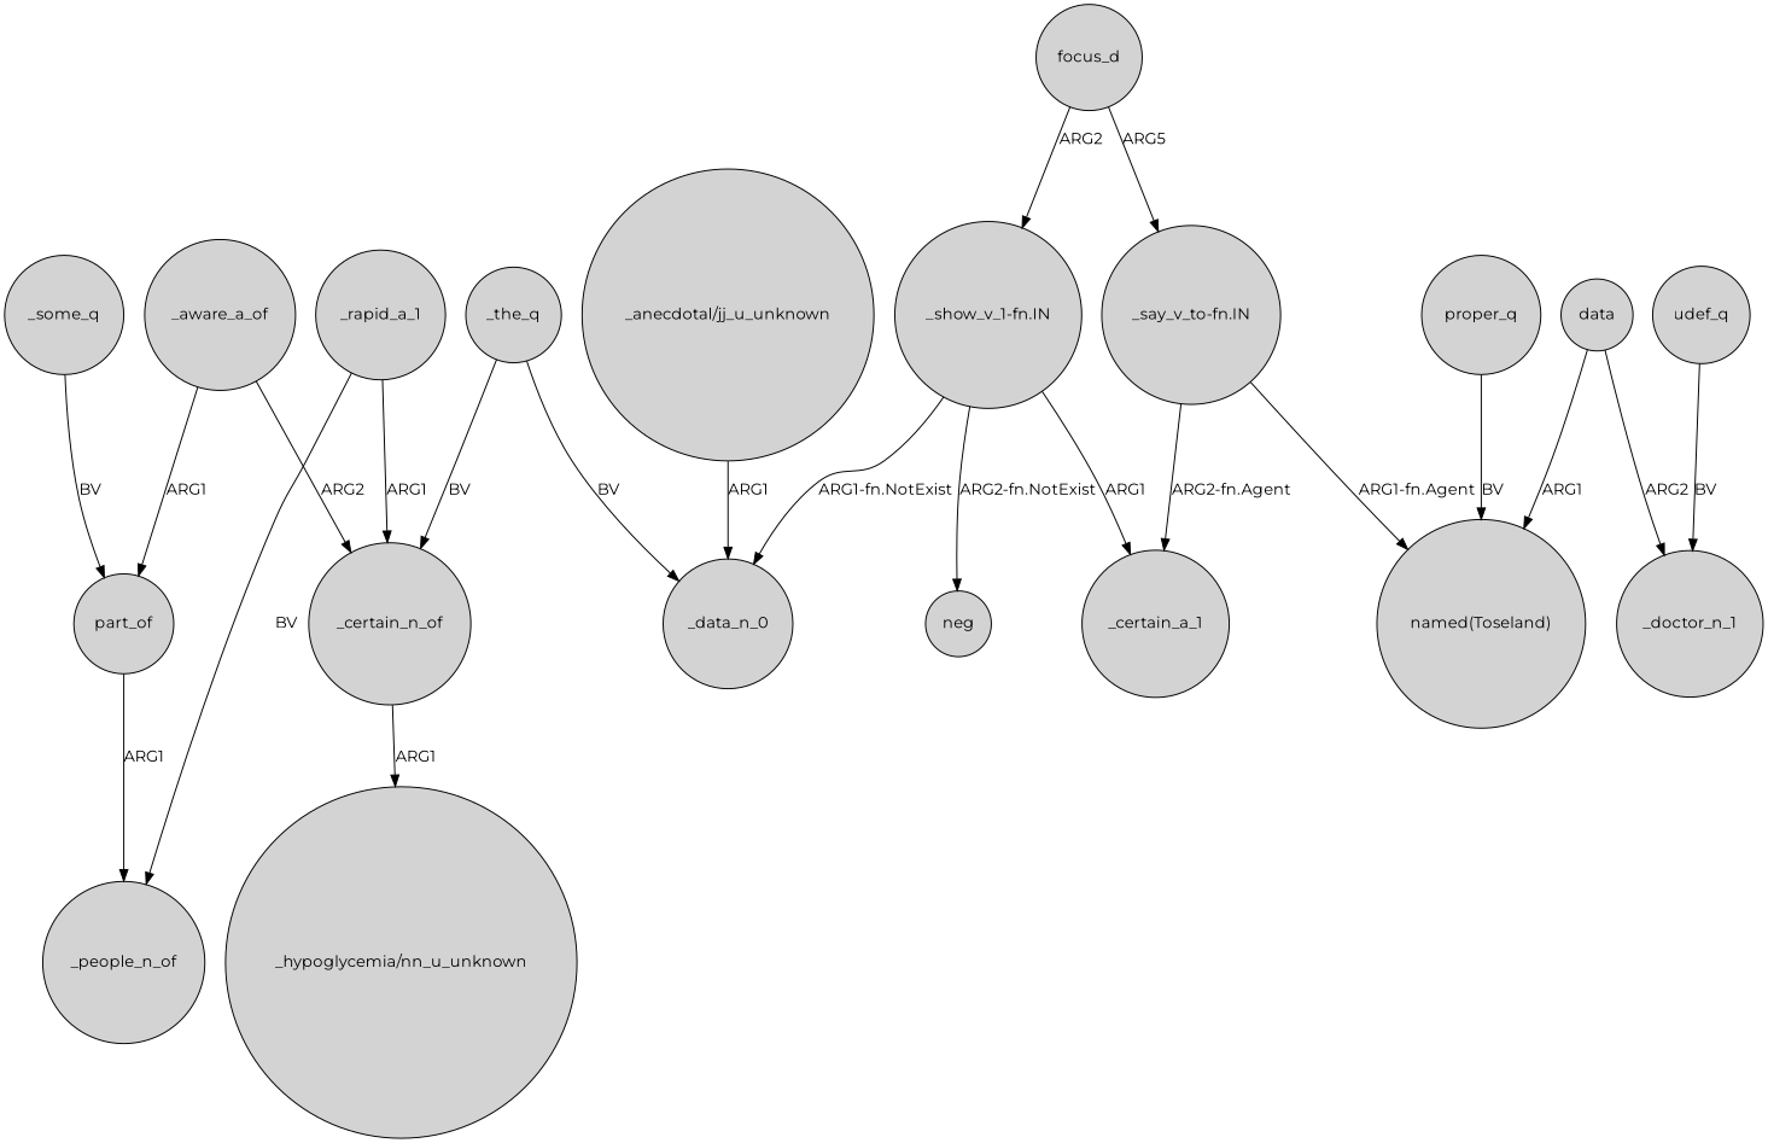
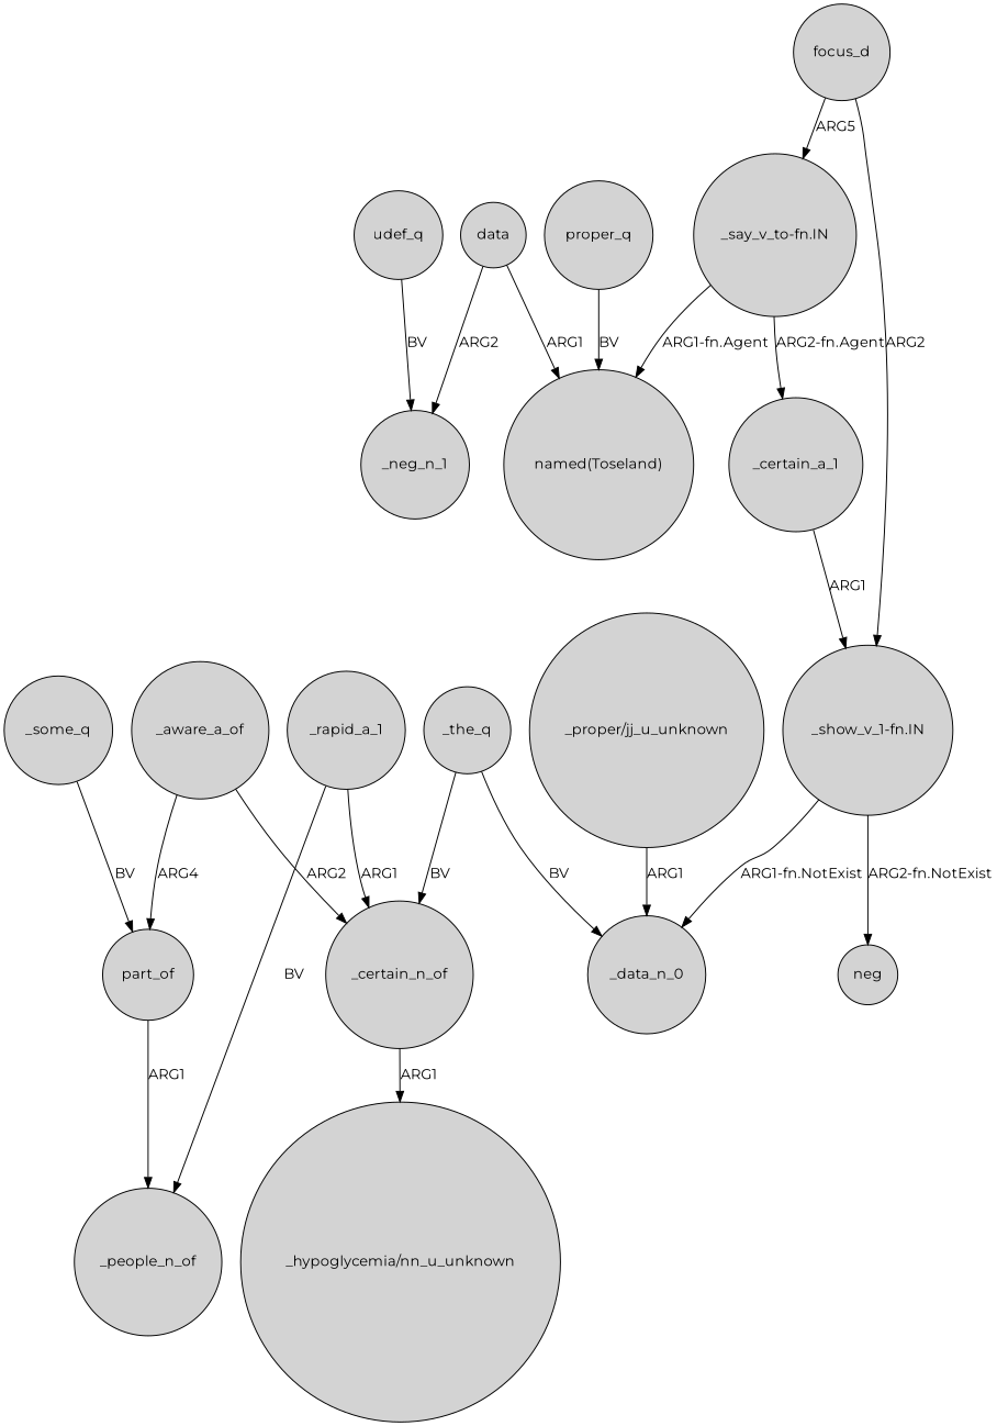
  digraph {
    fontname=Montserrat
    node [fontname=Montserrat shape=circle style=filled]
    edge [fontname=Montserrat]
    n1 [label=_certain_n_of]
    _aware_a_of
    part_of
    "_hypoglycemia/nn_u_unknown"
    _people_n_of
    n6 [label=data]
-   _doctor_n_1
+   _doctor_n_1 [label=_neg_n_1]
    "named(Toseland)"
    "_say_v_to-fn.IN"
    _certain_a_1
    "_show_v_1-fn.IN"
    proper_q
    n13 [label=_data_n_0]
    neg
-   "_anecdotal/jj_u_unknown"
+   "_anecdotal/jj_u_unknown" [label="_proper/jj_u_unknown"]
    _the_q
    udef_q
    _rapid_a_1
    _some_q
    focus_d
    n1 -> "_hypoglycemia/nn_u_unknown" [label=ARG1]
    _aware_a_of -> n1 [label=ARG2]
-   _aware_a_of -> part_of [label=ARG1]
+   _aware_a_of -> part_of [label=ARG4]
    part_of -> _people_n_of [label=ARG1]
    n6 -> _doctor_n_1 [label=ARG2]
    n6 -> "named(Toseland)" [label=ARG1]
    "_say_v_to-fn.IN" -> "named(Toseland)" [label="ARG1-fn.Agent"]
    "_say_v_to-fn.IN" -> _certain_a_1 [label="ARG2-fn.Agent"]
-   "_show_v_1-fn.IN" -> _certain_a_1 [label=ARG1]
+   _certain_a_1 -> "_show_v_1-fn.IN" [label=ARG1]
    "_show_v_1-fn.IN" -> n13 [label="ARG1-fn.NotExist"]
    "_show_v_1-fn.IN" -> neg [label="ARG2-fn.NotExist"]
    proper_q -> "named(Toseland)" [label=BV]
    "_anecdotal/jj_u_unknown" -> n13 [label=ARG1]
    _the_q -> n1 [label=BV]
    _the_q -> n13 [label=BV]
    udef_q -> _doctor_n_1 [label=BV]
    _rapid_a_1 -> n1 [label=ARG1]
    _rapid_a_1 -> _people_n_of [label=BV]
    _some_q -> part_of [label=BV]
    focus_d -> "_say_v_to-fn.IN" [label=ARG5]
    focus_d -> "_show_v_1-fn.IN" [label=ARG2]
  }
